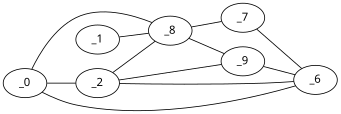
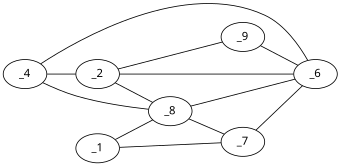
  graph {
    fontname="Noto Sans"
    rankdir=LR
    node [fontname="Noto Sans" x=76 y=3]
    edge [fontname="Noto Sans" valence=1]
-   _0 [x=60 y=4]
+   _0 [x=60 y=4 label=_4]
    _2 [x=68]
    n3 [label=_8 y=29]
    _6 [x=80 y=12]
    _1 [x=65 y=86]
    n6 [label=_7 y=75]
    n7 [label=_9 x=74]
    _0 -- _2
    _0 -- n3 [valence=2]
    _0 -- _6
    _2 -- n3 [valence=2]
    _2 -- _6 [valence=2]
    _2 -- n7
-   n3 -- n7
+   n3 -- _6
    n3 -- n6 [valence=2]
    _1 -- n3 [valence=2]
+   _1 -- n6
    n6 -- _6
    n7 -- _6
  }
